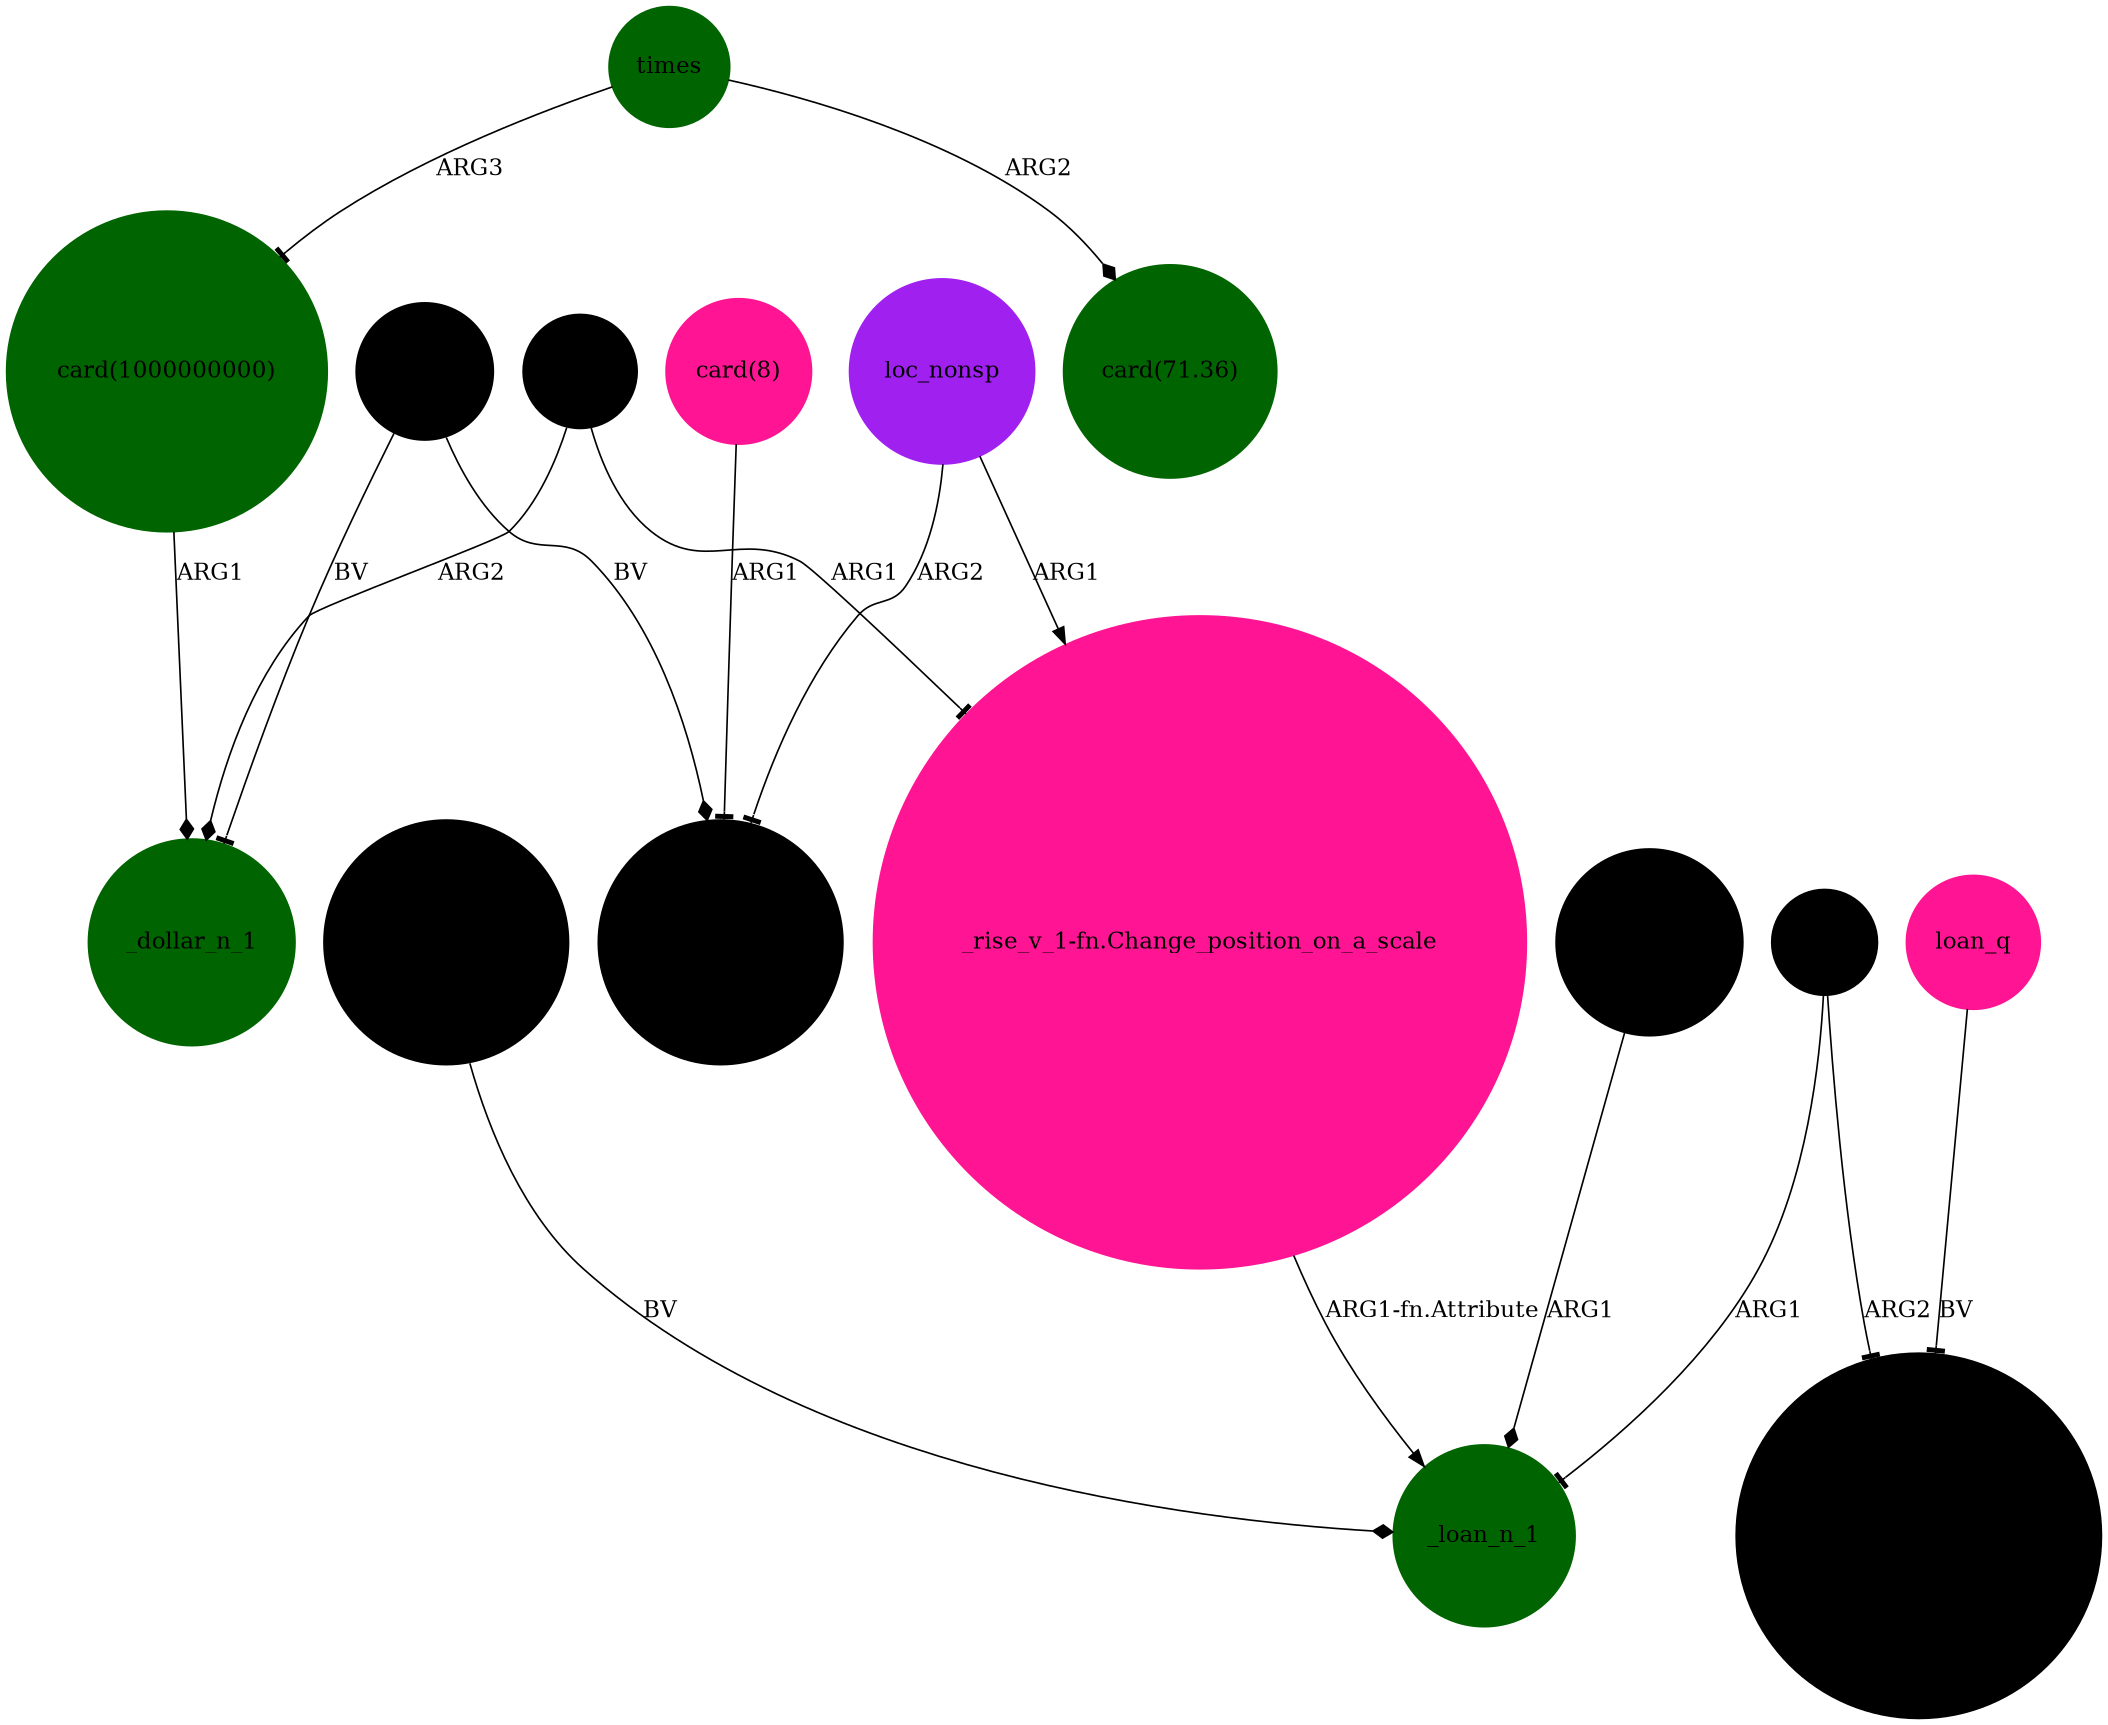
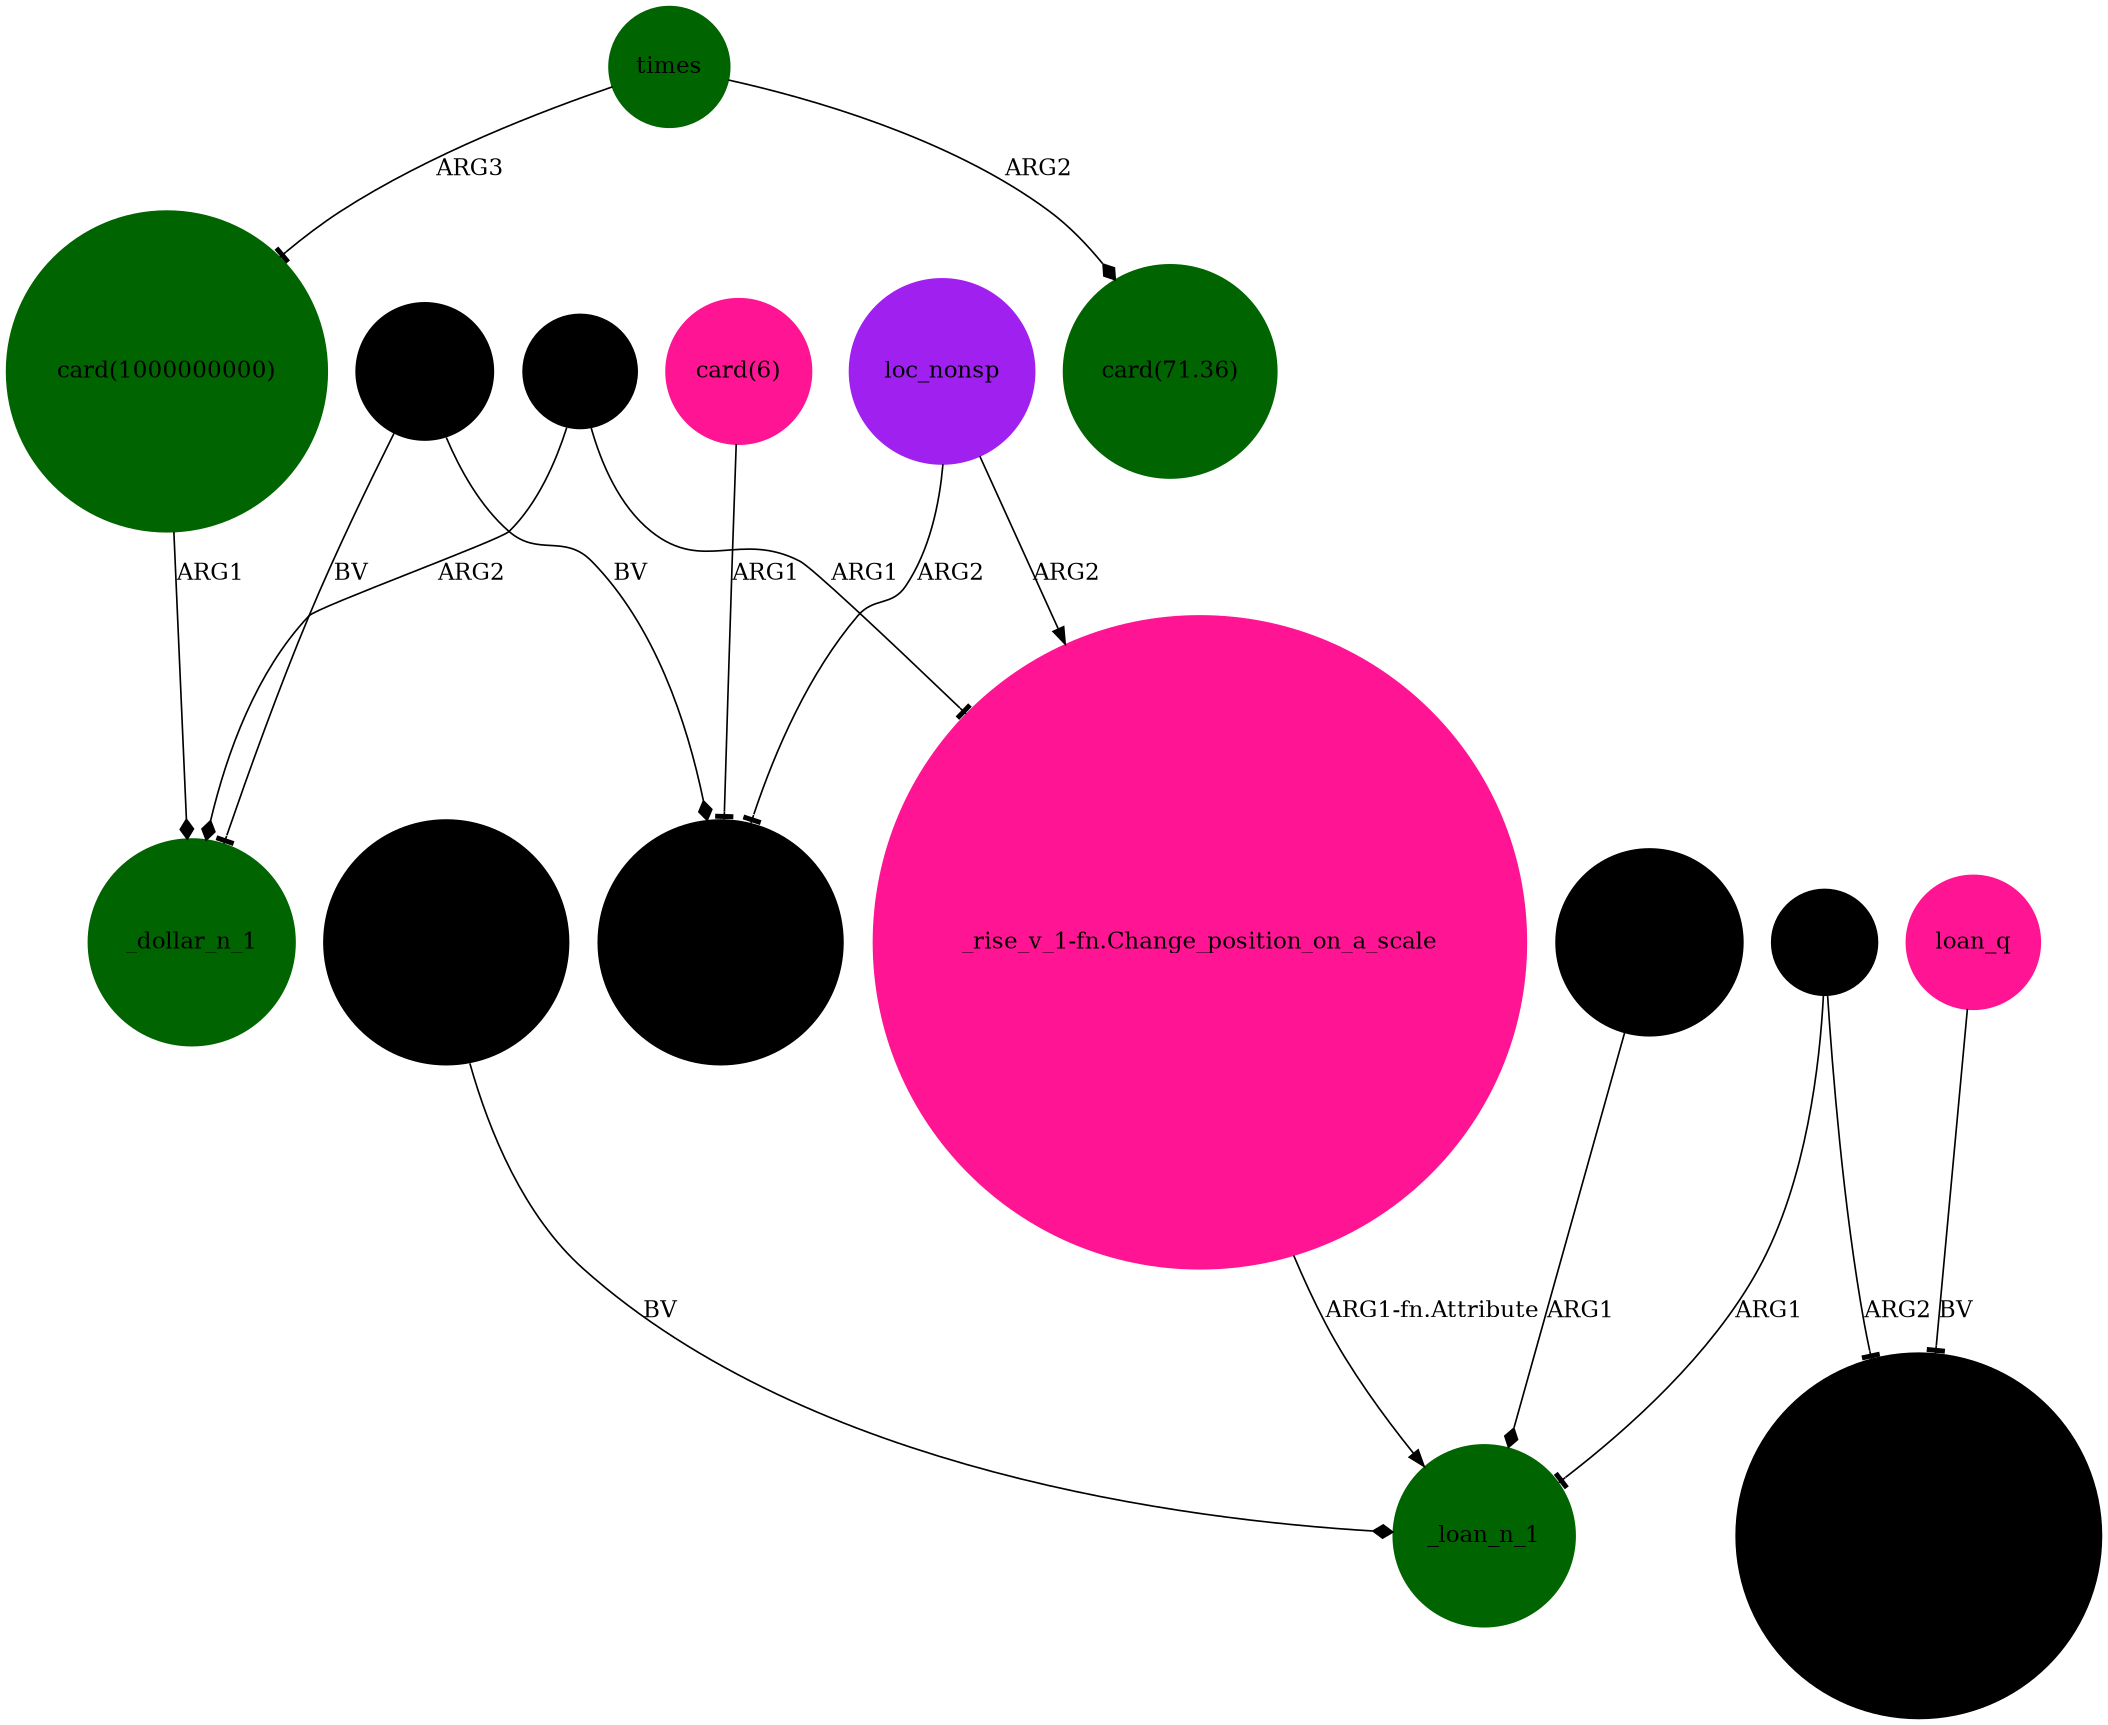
  digraph {
    node [color=black shape=circle style=filled]
    edge [arrowhead=tee]
    "card(1000000000)" [color=darkgreen]
    _dollar_n_1 [color=darkgreen]
    udef_q
    _percent_n_of
    n5 [color=deeppink label=loan_q]
    "named(BankAmerica)"
    _to_p
    "_rise_v_1-fn.Change_position_on_a_scale" [color=deeppink]
    _loan_n_1 [color=darkgreen]
-   "card(8)" [color=deeppink]
+   "card(8)" [color=deeppink label="card(6)"]
    times [color=darkgreen]
    "card(71.36)" [color=darkgreen]
    def_explicit_q
    poss
    _total_a_1
    loc_nonsp [color=purple]
    "card(1000000000)" -> _dollar_n_1 [arrowhead=diamond label=ARG1]
    udef_q -> _dollar_n_1 [label=BV]
    udef_q -> _percent_n_of [arrowhead=diamond label=BV]
    n5 -> "named(BankAmerica)" [label=BV]
    _to_p -> _dollar_n_1 [arrowhead=diamond label=ARG2]
    _to_p -> "_rise_v_1-fn.Change_position_on_a_scale" [label=ARG1]
    "_rise_v_1-fn.Change_position_on_a_scale" -> _loan_n_1 [arrowhead=normal label="ARG1-fn.Attribute"]
    "card(8)" -> _percent_n_of [label=ARG1]
    times -> "card(1000000000)" [label=ARG3]
    times -> "card(71.36)" [arrowhead=diamond label=ARG2]
    def_explicit_q -> _loan_n_1 [arrowhead=diamond label=BV]
    poss -> "named(BankAmerica)" [label=ARG2]
    poss -> _loan_n_1 [label=ARG1]
    _total_a_1 -> _loan_n_1 [arrowhead=diamond label=ARG1]
    loc_nonsp -> _percent_n_of [label=ARG2]
-   loc_nonsp -> "_rise_v_1-fn.Change_position_on_a_scale" [arrowhead=normal label=ARG1]
+   loc_nonsp -> "_rise_v_1-fn.Change_position_on_a_scale" [arrowhead=normal label=ARG2]
  }
